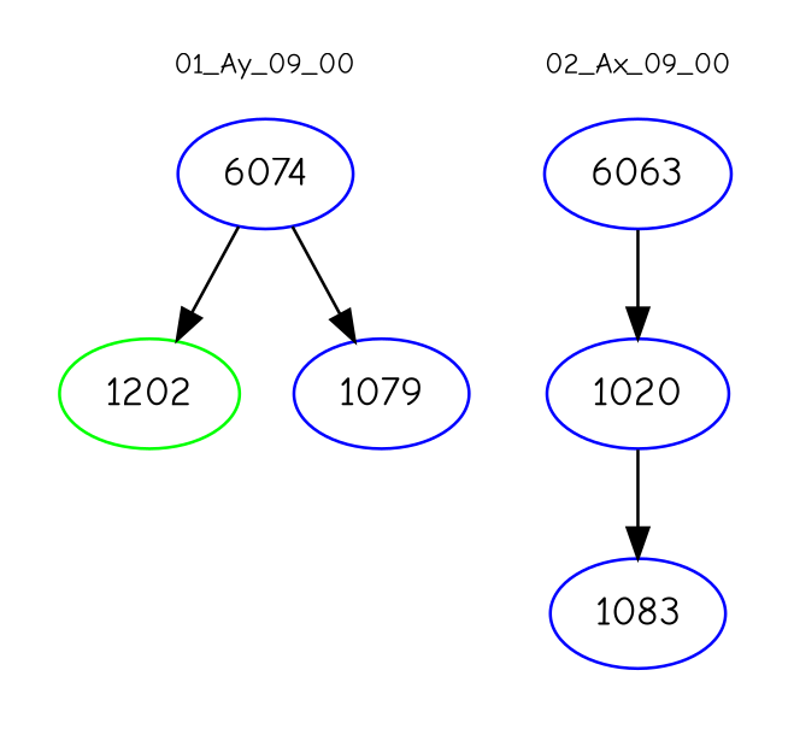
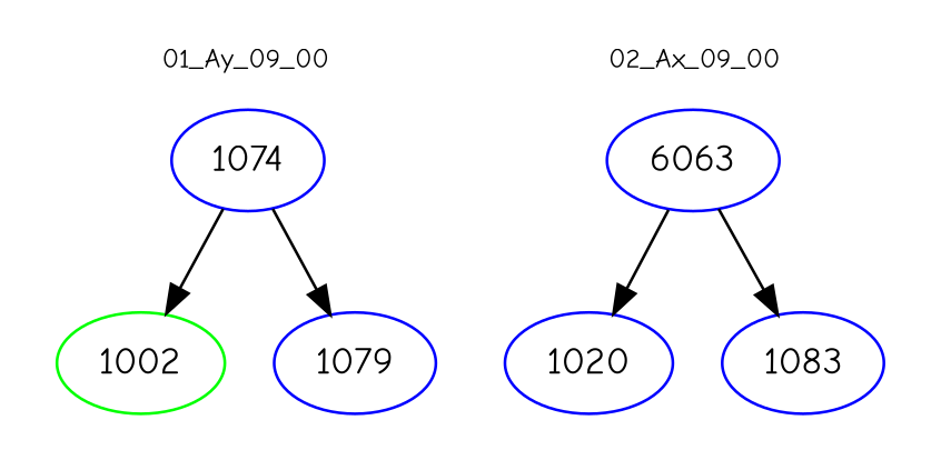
  digraph {
    fontname="Comic Neue"
    node [color=blue fontname="Comic Neue"]
    edge [color=black fontname="Comic Neue"]
-   n1 [label=6074]
-   n2 [color=green label=1202]
+   n1 [label=1074]
+   n2 [color=green label=1002]
    n3 [label=1079]
    n4 [label=6063]
    n5 [label=1020]
    n6 [label=1083]
    subgraph cluster_1 {
      color=white
      fontsize=10
      label="01_Ay_09_00"
      n1
      n2
      n3
    }
    subgraph cluster_2 {
      color=white
      fontsize=10
      label="02_Ax_09_00"
      n4
      n5
      n6
    }
    n1 -> n2
    n1 -> n3
    n4 -> n5
-   n5 -> n6
+   n4 -> n6
  }
